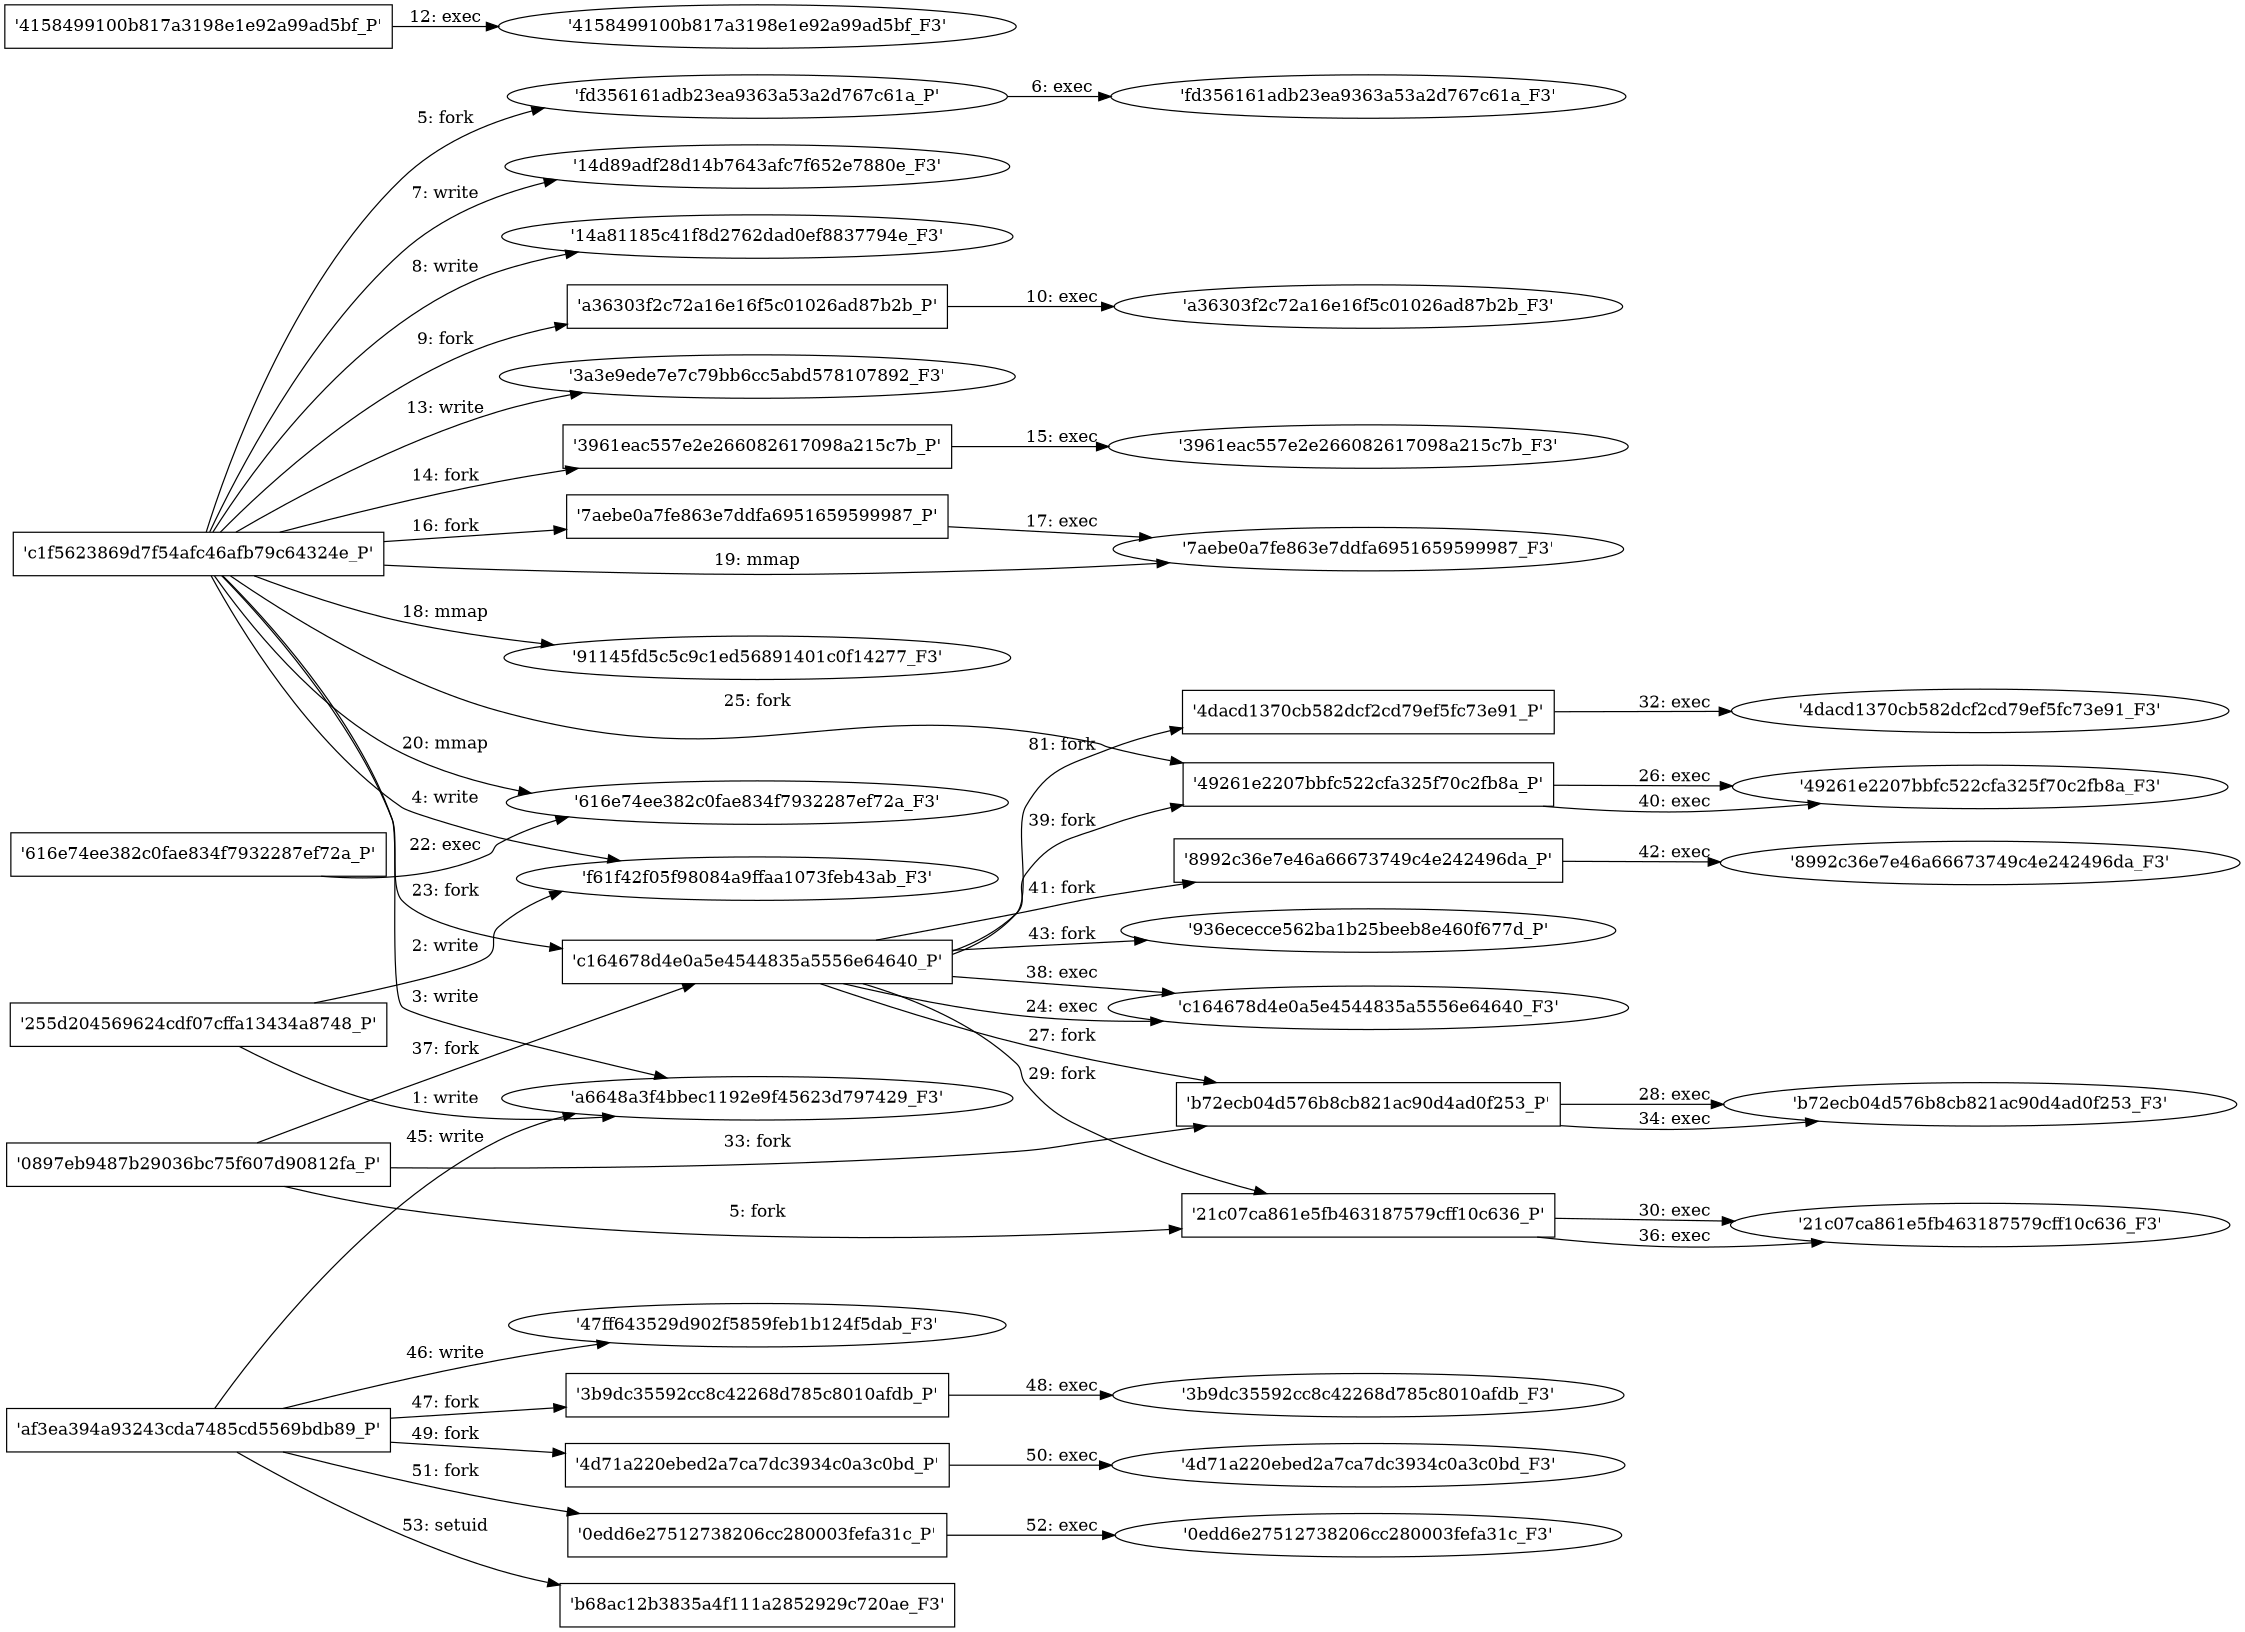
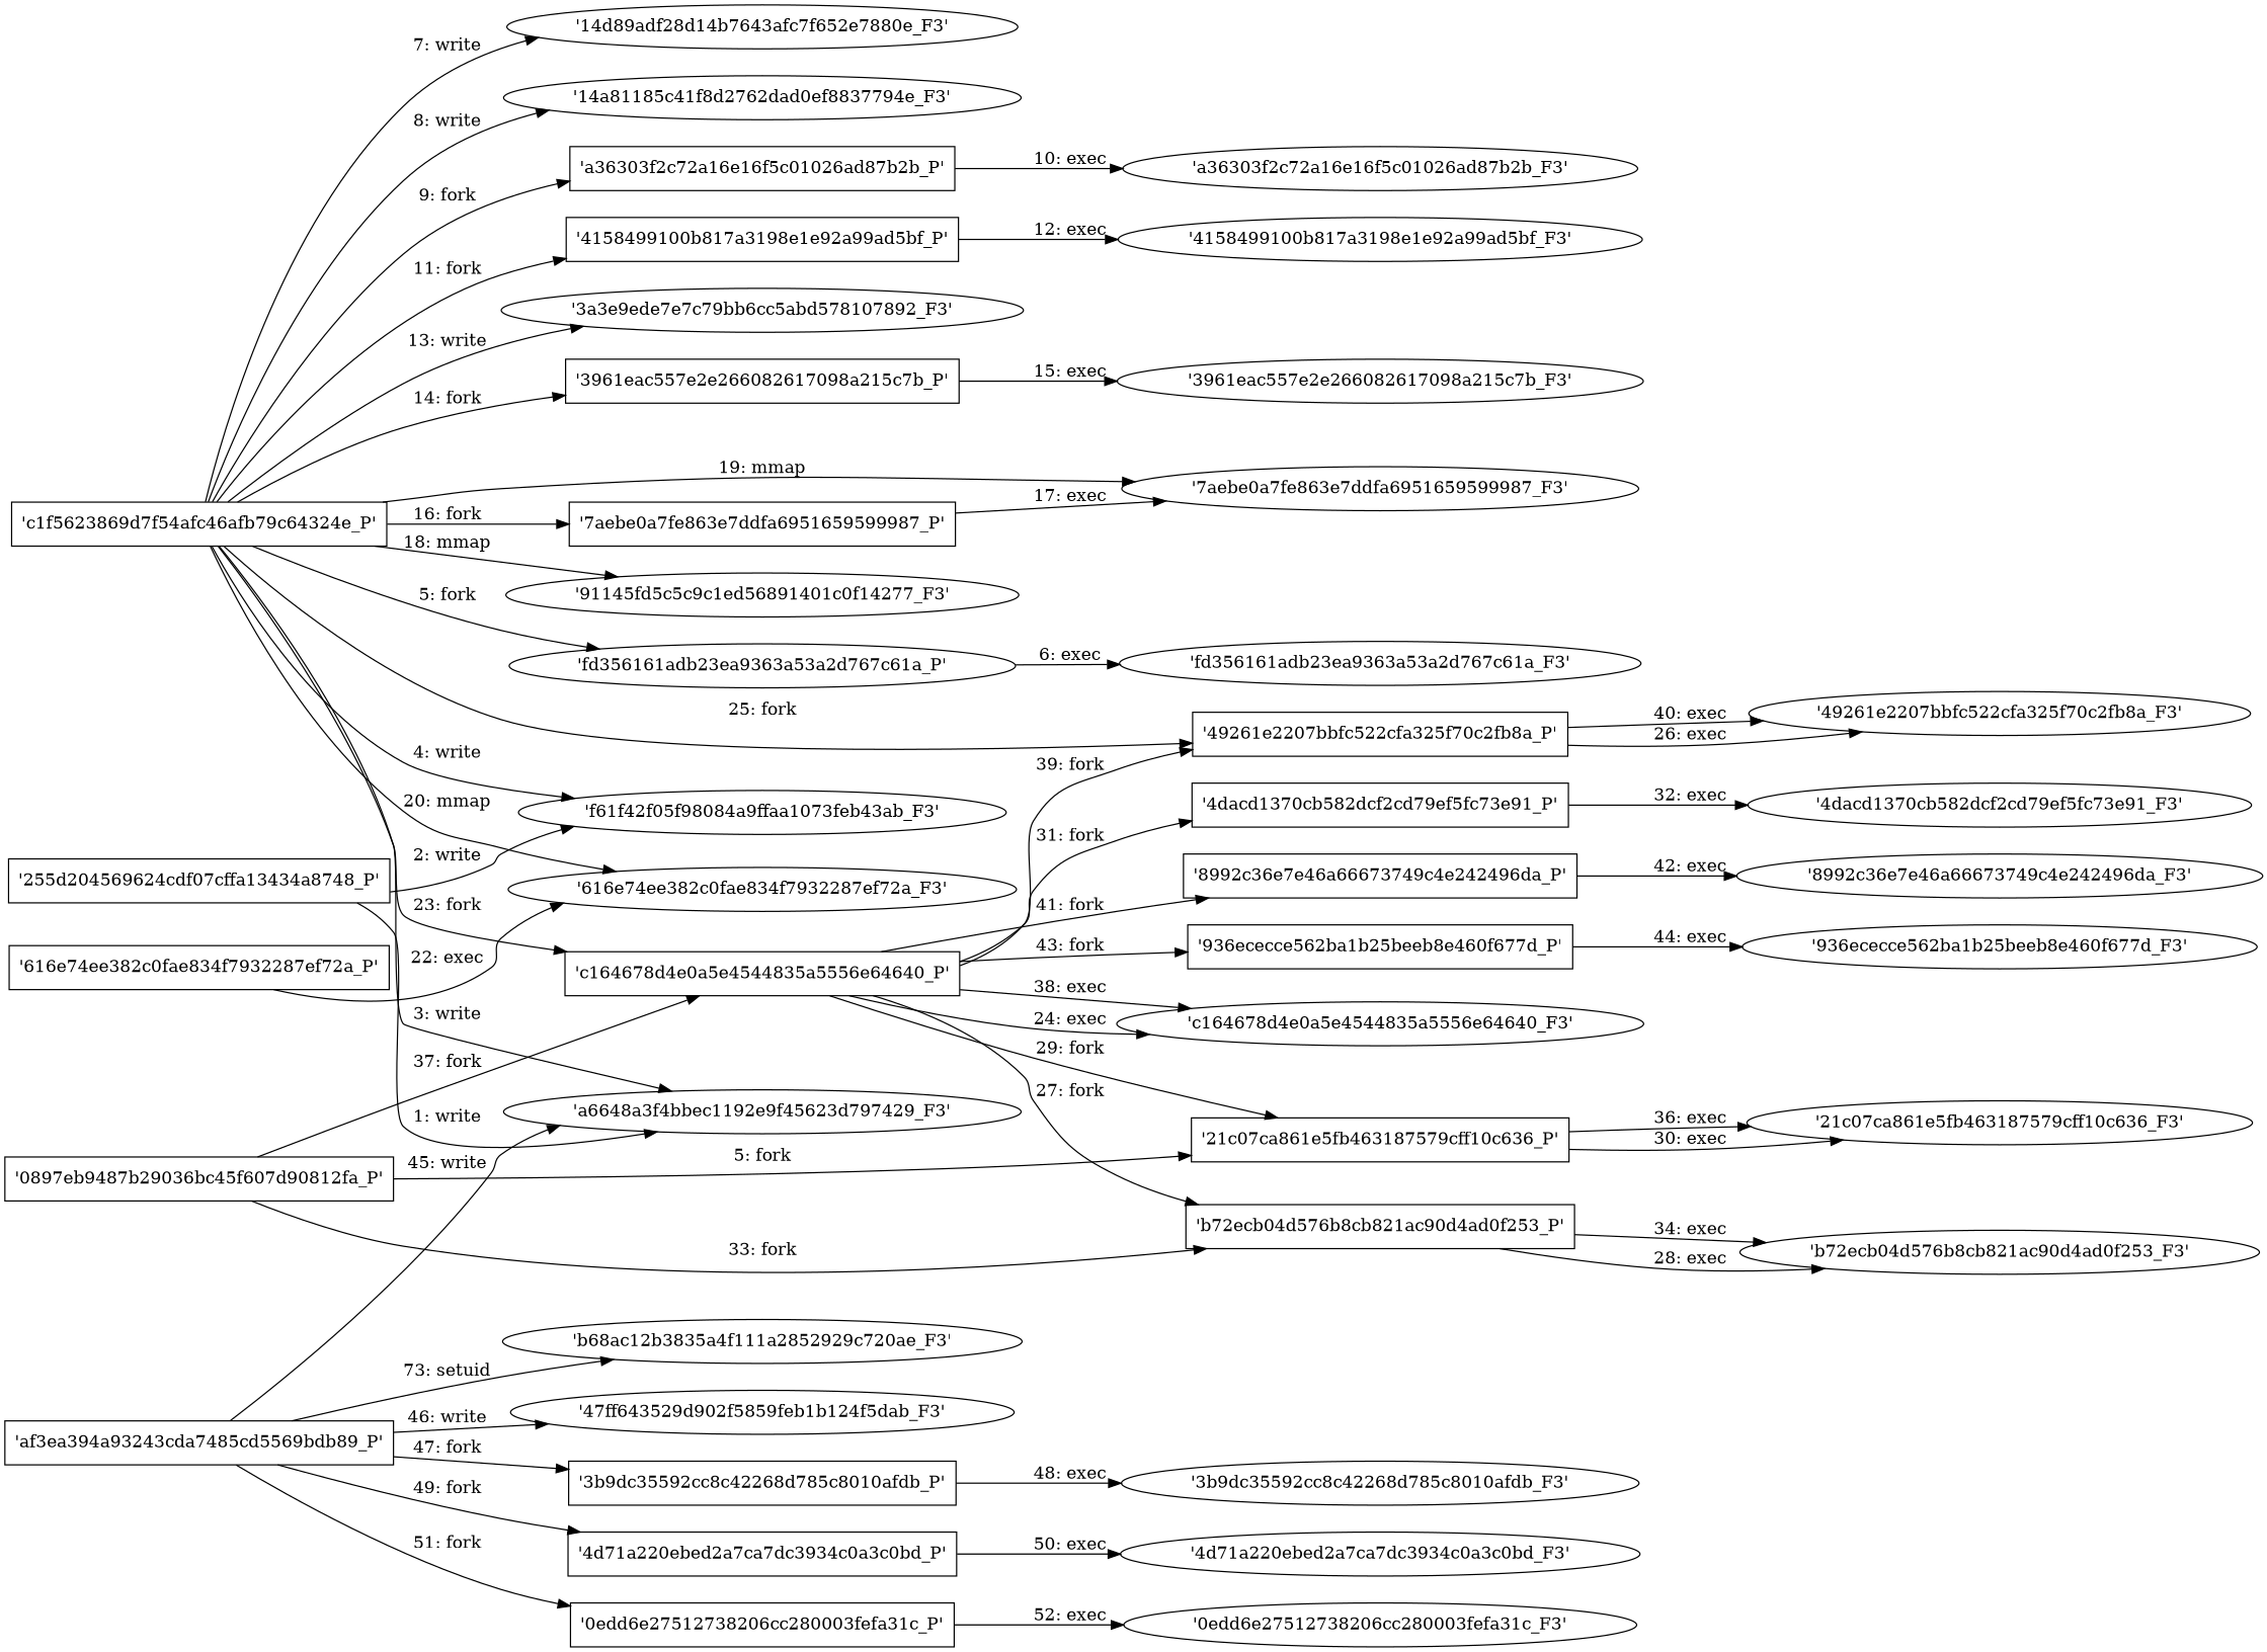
  digraph {
    engine=neato
    fixedsize=false
    fontsize=10
    nodesep=0.3
    rankdir=LR
    ranksep=0
    splines=true
    node [node_type=Process shape=ellipse]
    "'a6648a3f4bbec1192e9f45623d797429_F3'" [node_type=file]
    "'255d204569624cdf07cffa13434a8748_P'" [shape=box]
    "'f61f42f05f98084a9ffaa1073feb43ab_F3'" [node_type=file]
    "'c1f5623869d7f54afc46afb79c64324e_P'" [shape=box]
    "'fd356161adb23ea9363a53a2d767c61a_P'"
    n6 [label="'14d89adf28d14b7643afc7f652e7880e_F3'" node_type=file]
    "'14a81185c41f8d2762dad0ef8837794e_F3'" [node_type=file]
    "'a36303f2c72a16e16f5c01026ad87b2b_P'" [shape=box]
    "'4158499100b817a3198e1e92a99ad5bf_P'" [shape=box]
    "'3a3e9ede7e7c79bb6cc5abd578107892_F3'" [node_type=file]
    "'3961eac557e2e266082617098a215c7b_P'" [shape=box]
    "'7aebe0a7fe863e7ddfa6951659599987_P'" [shape=box]
    "'7aebe0a7fe863e7ddfa6951659599987_F3'" [node_type=file]
    "'91145fd5c5c9c1ed56891401c0f14277_F3'" [node_type=file]
    "'616e74ee382c0fae834f7932287ef72a_F3'" [node_type=File]
    "'c164678d4e0a5e4544835a5556e64640_P'" [shape=box]
    "'49261e2207bbfc522cfa325f70c2fb8a_P'" [shape=box]
    "'fd356161adb23ea9363a53a2d767c61a_F3'" [node_type=File]
    "'a36303f2c72a16e16f5c01026ad87b2b_F3'" [node_type=File]
    "'4158499100b817a3198e1e92a99ad5bf_F3'" [node_type=File]
    "'3961eac557e2e266082617098a215c7b_F3'" [node_type=File]
    "'616e74ee382c0fae834f7932287ef72a_P'" [shape=box]
    "'c164678d4e0a5e4544835a5556e64640_F3'" [node_type=File]
    "'b72ecb04d576b8cb821ac90d4ad0f253_P'" [shape=box]
    "'21c07ca861e5fb463187579cff10c636_P'" [shape=box]
    "'4dacd1370cb582dcf2cd79ef5fc73e91_P'" [shape=box]
    "'8992c36e7e46a66673749c4e242496da_P'" [shape=box]
-   "'936ececce562ba1b25beeb8e460f677d_P'"
+   "'936ececce562ba1b25beeb8e460f677d_P'" [shape=box]
    "'49261e2207bbfc522cfa325f70c2fb8a_F3'" [node_type=File]
    "'b72ecb04d576b8cb821ac90d4ad0f253_F3'" [node_type=File]
    "'21c07ca861e5fb463187579cff10c636_F3'" [node_type=File]
    "'4dacd1370cb582dcf2cd79ef5fc73e91_F3'" [node_type=File]
    "'8992c36e7e46a66673749c4e242496da_F3'" [node_type=File]
-   "'0897eb9487b29036bc45f607d90812fa_P'" [shape=box label="'0897eb9487b29036bc75f607d90812fa_P'"]
+   "'936ececce562ba1b25beeb8e460f677d_F3'" [node_type=File]
+   "'0897eb9487b29036bc45f607d90812fa_P'" [shape=box]
    "'af3ea394a93243cda7485cd5569bdb89_P'" [shape=box]
    "'47ff643529d902f5859feb1b124f5dab_F3'" [node_type=file]
    "'3b9dc35592cc8c42268d785c8010afdb_P'" [shape=box]
    "'4d71a220ebed2a7ca7dc3934c0a3c0bd_P'" [shape=box]
    "'0edd6e27512738206cc280003fefa31c_P'" [shape=box]
-   "'b68ac12b3835a4f111a2852929c720ae_F3'" [node_type=file shape=box]
+   "'b68ac12b3835a4f111a2852929c720ae_F3'" [node_type=file]
    "'3b9dc35592cc8c42268d785c8010afdb_F3'" [node_type=File]
    "'4d71a220ebed2a7ca7dc3934c0a3c0bd_F3'" [node_type=File]
    "'0edd6e27512738206cc280003fefa31c_F3'" [node_type=File]
    "'255d204569624cdf07cffa13434a8748_P'" -> "'a6648a3f4bbec1192e9f45623d797429_F3'" [label="1: write"]
    "'255d204569624cdf07cffa13434a8748_P'" -> "'f61f42f05f98084a9ffaa1073feb43ab_F3'" [label="2: write"]
    "'c1f5623869d7f54afc46afb79c64324e_P'" -> "'a6648a3f4bbec1192e9f45623d797429_F3'" [label="3: write"]
    "'c1f5623869d7f54afc46afb79c64324e_P'" -> "'f61f42f05f98084a9ffaa1073feb43ab_F3'" [label="4: write"]
    "'c1f5623869d7f54afc46afb79c64324e_P'" -> "'fd356161adb23ea9363a53a2d767c61a_P'" [label="5: fork"]
    "'c1f5623869d7f54afc46afb79c64324e_P'" -> n6 [label="7: write"]
    "'c1f5623869d7f54afc46afb79c64324e_P'" -> "'14a81185c41f8d2762dad0ef8837794e_F3'" [label="8: write"]
    "'c1f5623869d7f54afc46afb79c64324e_P'" -> "'a36303f2c72a16e16f5c01026ad87b2b_P'" [label="9: fork"]
+   "'c1f5623869d7f54afc46afb79c64324e_P'" -> "'4158499100b817a3198e1e92a99ad5bf_P'" [label="11: fork"]
    "'c1f5623869d7f54afc46afb79c64324e_P'" -> "'3a3e9ede7e7c79bb6cc5abd578107892_F3'" [label="13: write"]
    "'c1f5623869d7f54afc46afb79c64324e_P'" -> "'3961eac557e2e266082617098a215c7b_P'" [label="14: fork"]
    "'c1f5623869d7f54afc46afb79c64324e_P'" -> "'7aebe0a7fe863e7ddfa6951659599987_P'" [label="16: fork"]
    "'c1f5623869d7f54afc46afb79c64324e_P'" -> "'7aebe0a7fe863e7ddfa6951659599987_F3'" [label="19: mmap"]
    "'c1f5623869d7f54afc46afb79c64324e_P'" -> "'91145fd5c5c9c1ed56891401c0f14277_F3'" [label="18: mmap"]
    "'c1f5623869d7f54afc46afb79c64324e_P'" -> "'616e74ee382c0fae834f7932287ef72a_F3'" [label="20: mmap"]
    "'c1f5623869d7f54afc46afb79c64324e_P'" -> "'c164678d4e0a5e4544835a5556e64640_P'" [label="23: fork"]
    "'c1f5623869d7f54afc46afb79c64324e_P'" -> "'49261e2207bbfc522cfa325f70c2fb8a_P'" [label="25: fork"]
    "'fd356161adb23ea9363a53a2d767c61a_P'" -> "'fd356161adb23ea9363a53a2d767c61a_F3'" [label="6: exec"]
    "'a36303f2c72a16e16f5c01026ad87b2b_P'" -> "'a36303f2c72a16e16f5c01026ad87b2b_F3'" [label="10: exec"]
    "'4158499100b817a3198e1e92a99ad5bf_P'" -> "'4158499100b817a3198e1e92a99ad5bf_F3'" [label="12: exec"]
    "'3961eac557e2e266082617098a215c7b_P'" -> "'3961eac557e2e266082617098a215c7b_F3'" [label="15: exec"]
    "'7aebe0a7fe863e7ddfa6951659599987_P'" -> "'7aebe0a7fe863e7ddfa6951659599987_F3'" [label="17: exec"]
    "'c164678d4e0a5e4544835a5556e64640_P'" -> "'49261e2207bbfc522cfa325f70c2fb8a_P'" [label="39: fork"]
    "'c164678d4e0a5e4544835a5556e64640_P'" -> "'c164678d4e0a5e4544835a5556e64640_F3'" [label="24: exec"]
    "'c164678d4e0a5e4544835a5556e64640_P'" -> "'c164678d4e0a5e4544835a5556e64640_F3'" [label="38: exec"]
    "'c164678d4e0a5e4544835a5556e64640_P'" -> "'b72ecb04d576b8cb821ac90d4ad0f253_P'" [label="27: fork"]
    "'c164678d4e0a5e4544835a5556e64640_P'" -> "'21c07ca861e5fb463187579cff10c636_P'" [label="29: fork"]
-   "'c164678d4e0a5e4544835a5556e64640_P'" -> "'4dacd1370cb582dcf2cd79ef5fc73e91_P'" [label="81: fork"]
+   "'c164678d4e0a5e4544835a5556e64640_P'" -> "'4dacd1370cb582dcf2cd79ef5fc73e91_P'" [label="31: fork"]
    "'c164678d4e0a5e4544835a5556e64640_P'" -> "'8992c36e7e46a66673749c4e242496da_P'" [label="41: fork"]
    "'c164678d4e0a5e4544835a5556e64640_P'" -> "'936ececce562ba1b25beeb8e460f677d_P'" [label="43: fork"]
    "'49261e2207bbfc522cfa325f70c2fb8a_P'" -> "'49261e2207bbfc522cfa325f70c2fb8a_F3'" [label="26: exec"]
    "'49261e2207bbfc522cfa325f70c2fb8a_P'" -> "'49261e2207bbfc522cfa325f70c2fb8a_F3'" [label="40: exec"]
    "'616e74ee382c0fae834f7932287ef72a_P'" -> "'616e74ee382c0fae834f7932287ef72a_F3'" [label="22: exec"]
    "'b72ecb04d576b8cb821ac90d4ad0f253_P'" -> "'b72ecb04d576b8cb821ac90d4ad0f253_F3'" [label="28: exec"]
    "'b72ecb04d576b8cb821ac90d4ad0f253_P'" -> "'b72ecb04d576b8cb821ac90d4ad0f253_F3'" [label="34: exec"]
    "'21c07ca861e5fb463187579cff10c636_P'" -> "'21c07ca861e5fb463187579cff10c636_F3'" [label="30: exec"]
    "'21c07ca861e5fb463187579cff10c636_P'" -> "'21c07ca861e5fb463187579cff10c636_F3'" [label="36: exec"]
    "'4dacd1370cb582dcf2cd79ef5fc73e91_P'" -> "'4dacd1370cb582dcf2cd79ef5fc73e91_F3'" [label="32: exec"]
    "'8992c36e7e46a66673749c4e242496da_P'" -> "'8992c36e7e46a66673749c4e242496da_F3'" [label="42: exec"]
+   "'936ececce562ba1b25beeb8e460f677d_P'" -> "'936ececce562ba1b25beeb8e460f677d_F3'" [label="44: exec"]
    "'0897eb9487b29036bc45f607d90812fa_P'" -> "'c164678d4e0a5e4544835a5556e64640_P'" [label="37: fork"]
    "'0897eb9487b29036bc45f607d90812fa_P'" -> "'b72ecb04d576b8cb821ac90d4ad0f253_P'" [label="33: fork"]
    "'0897eb9487b29036bc45f607d90812fa_P'" -> "'21c07ca861e5fb463187579cff10c636_P'" [label="5: fork"]
    "'af3ea394a93243cda7485cd5569bdb89_P'" -> "'a6648a3f4bbec1192e9f45623d797429_F3'" [label="45: write"]
    "'af3ea394a93243cda7485cd5569bdb89_P'" -> "'47ff643529d902f5859feb1b124f5dab_F3'" [label="46: write"]
    "'af3ea394a93243cda7485cd5569bdb89_P'" -> "'3b9dc35592cc8c42268d785c8010afdb_P'" [label="47: fork"]
    "'af3ea394a93243cda7485cd5569bdb89_P'" -> "'4d71a220ebed2a7ca7dc3934c0a3c0bd_P'" [label="49: fork"]
    "'af3ea394a93243cda7485cd5569bdb89_P'" -> "'0edd6e27512738206cc280003fefa31c_P'" [label="51: fork"]
-   "'af3ea394a93243cda7485cd5569bdb89_P'" -> "'b68ac12b3835a4f111a2852929c720ae_F3'" [label="53: setuid"]
+   "'af3ea394a93243cda7485cd5569bdb89_P'" -> "'b68ac12b3835a4f111a2852929c720ae_F3'" [label="73: setuid"]
    "'3b9dc35592cc8c42268d785c8010afdb_P'" -> "'3b9dc35592cc8c42268d785c8010afdb_F3'" [label="48: exec"]
    "'4d71a220ebed2a7ca7dc3934c0a3c0bd_P'" -> "'4d71a220ebed2a7ca7dc3934c0a3c0bd_F3'" [label="50: exec"]
    "'0edd6e27512738206cc280003fefa31c_P'" -> "'0edd6e27512738206cc280003fefa31c_F3'" [label="52: exec"]
  }
